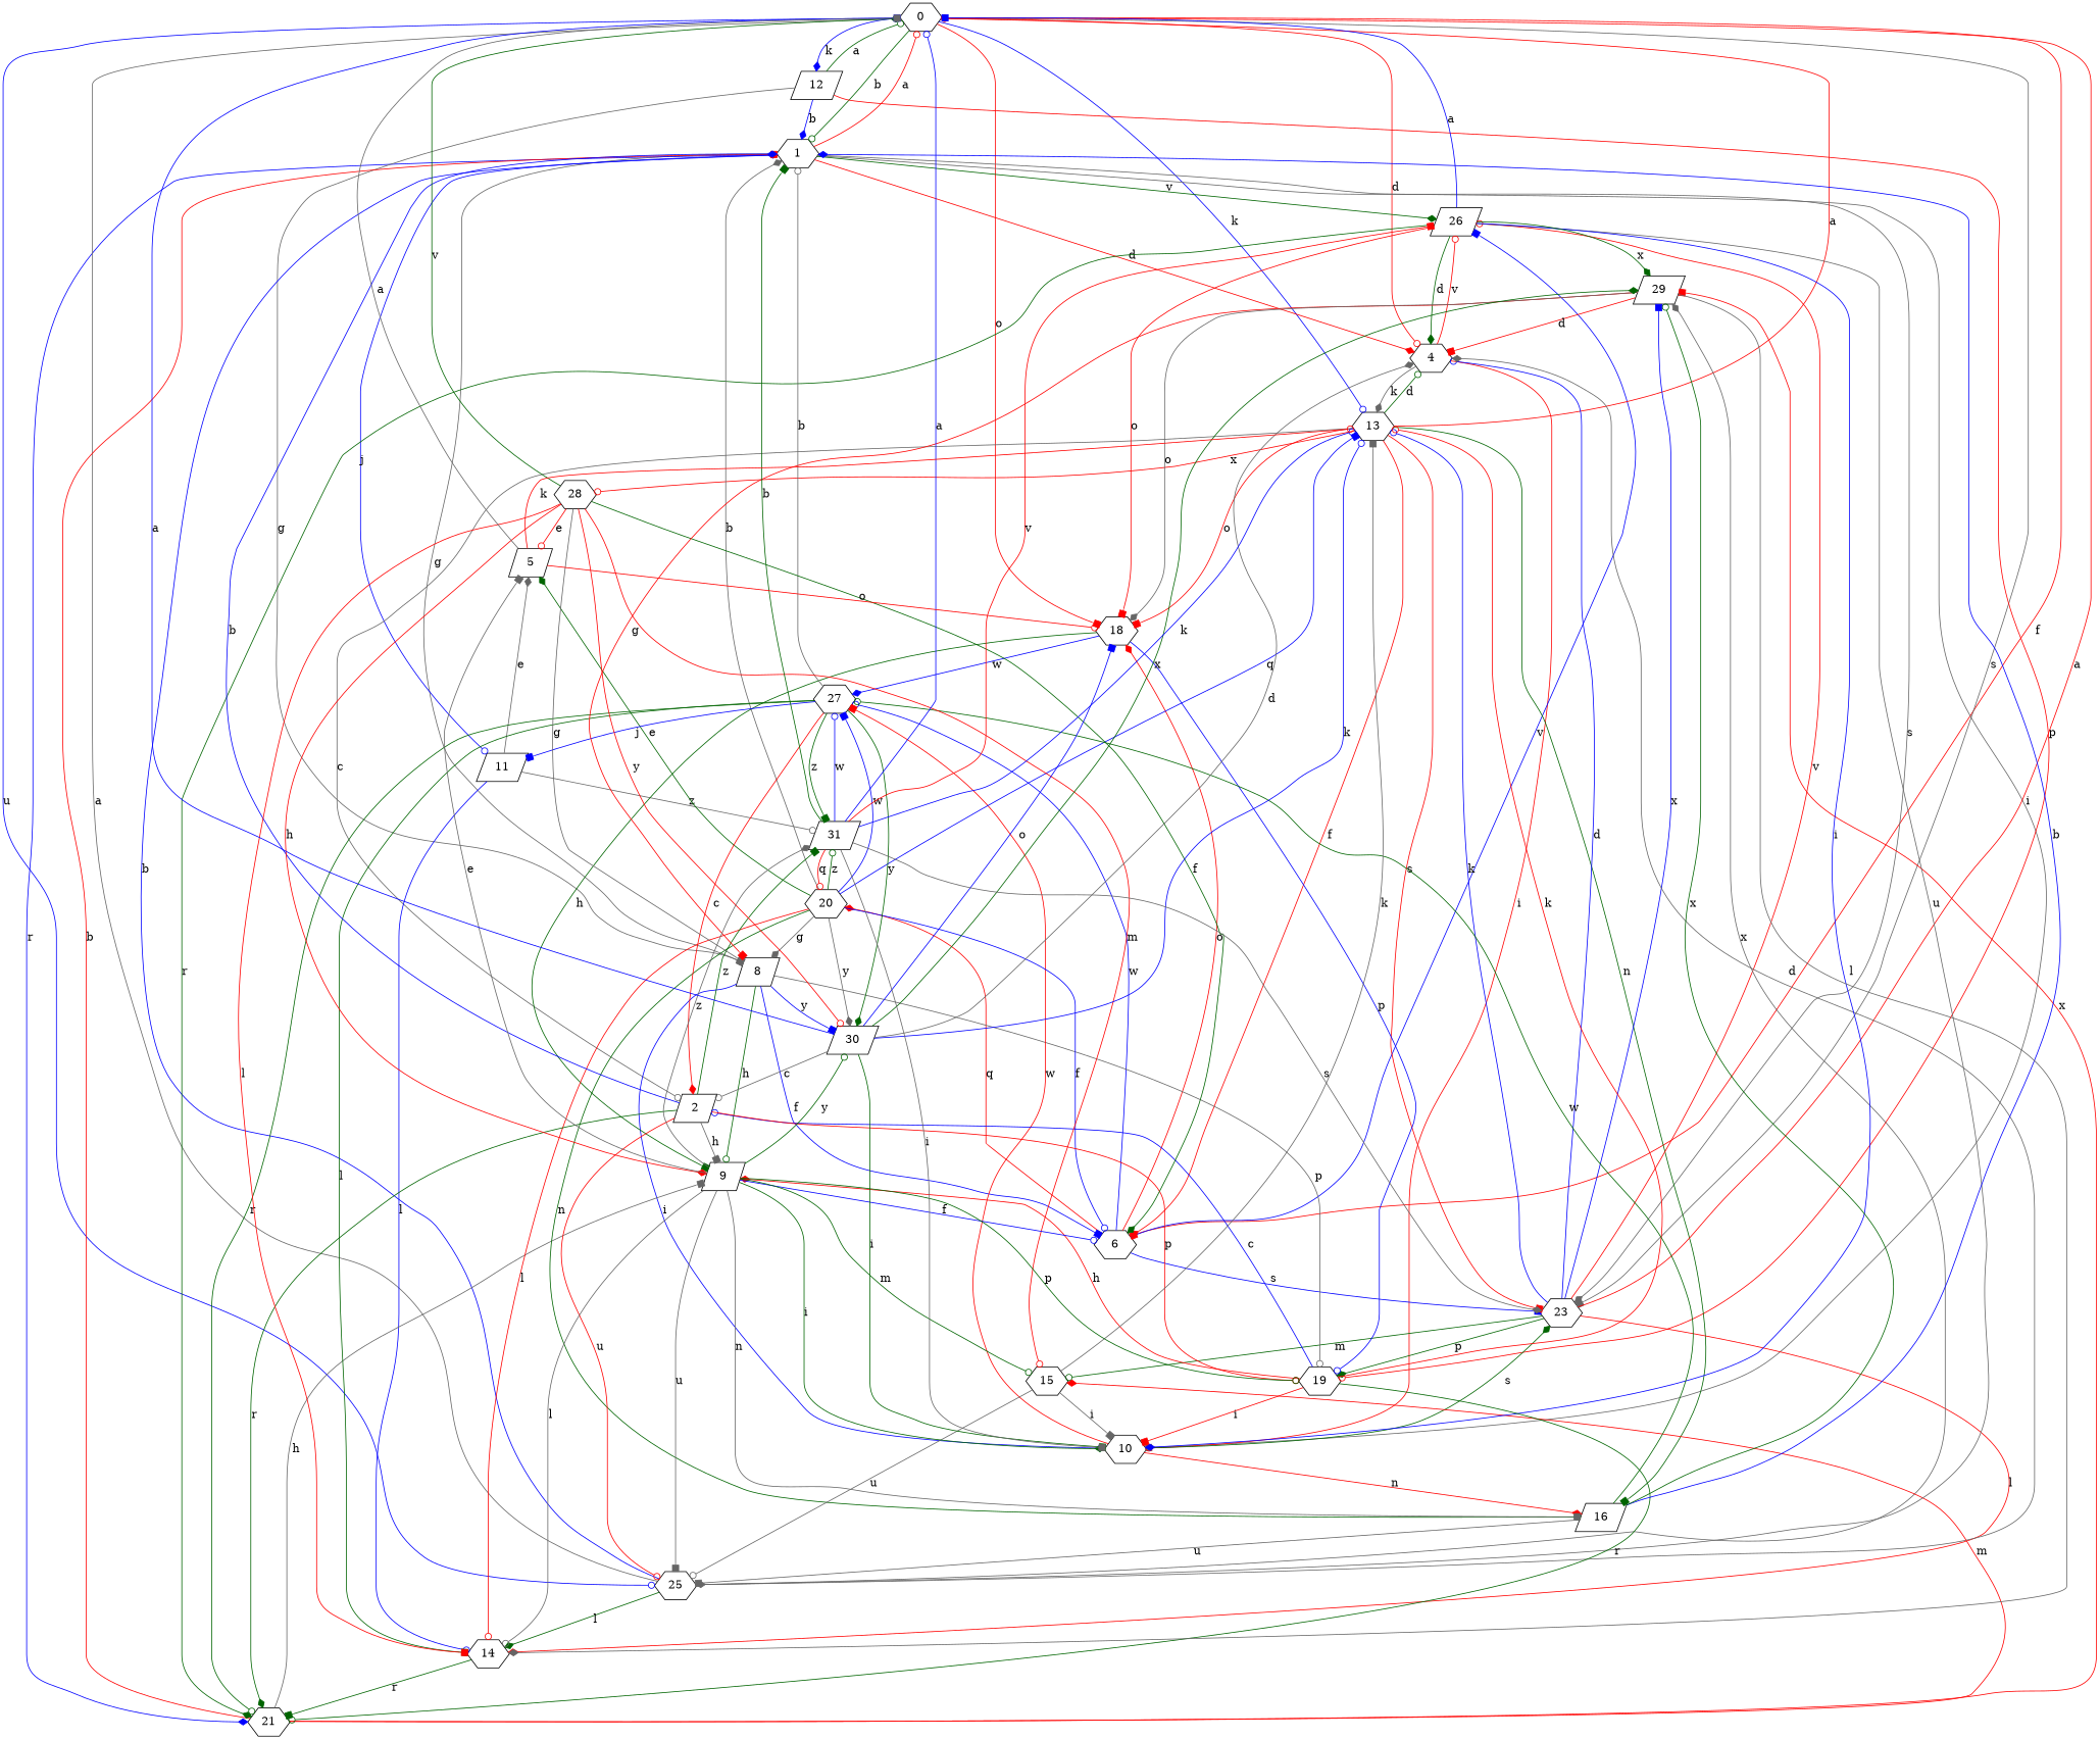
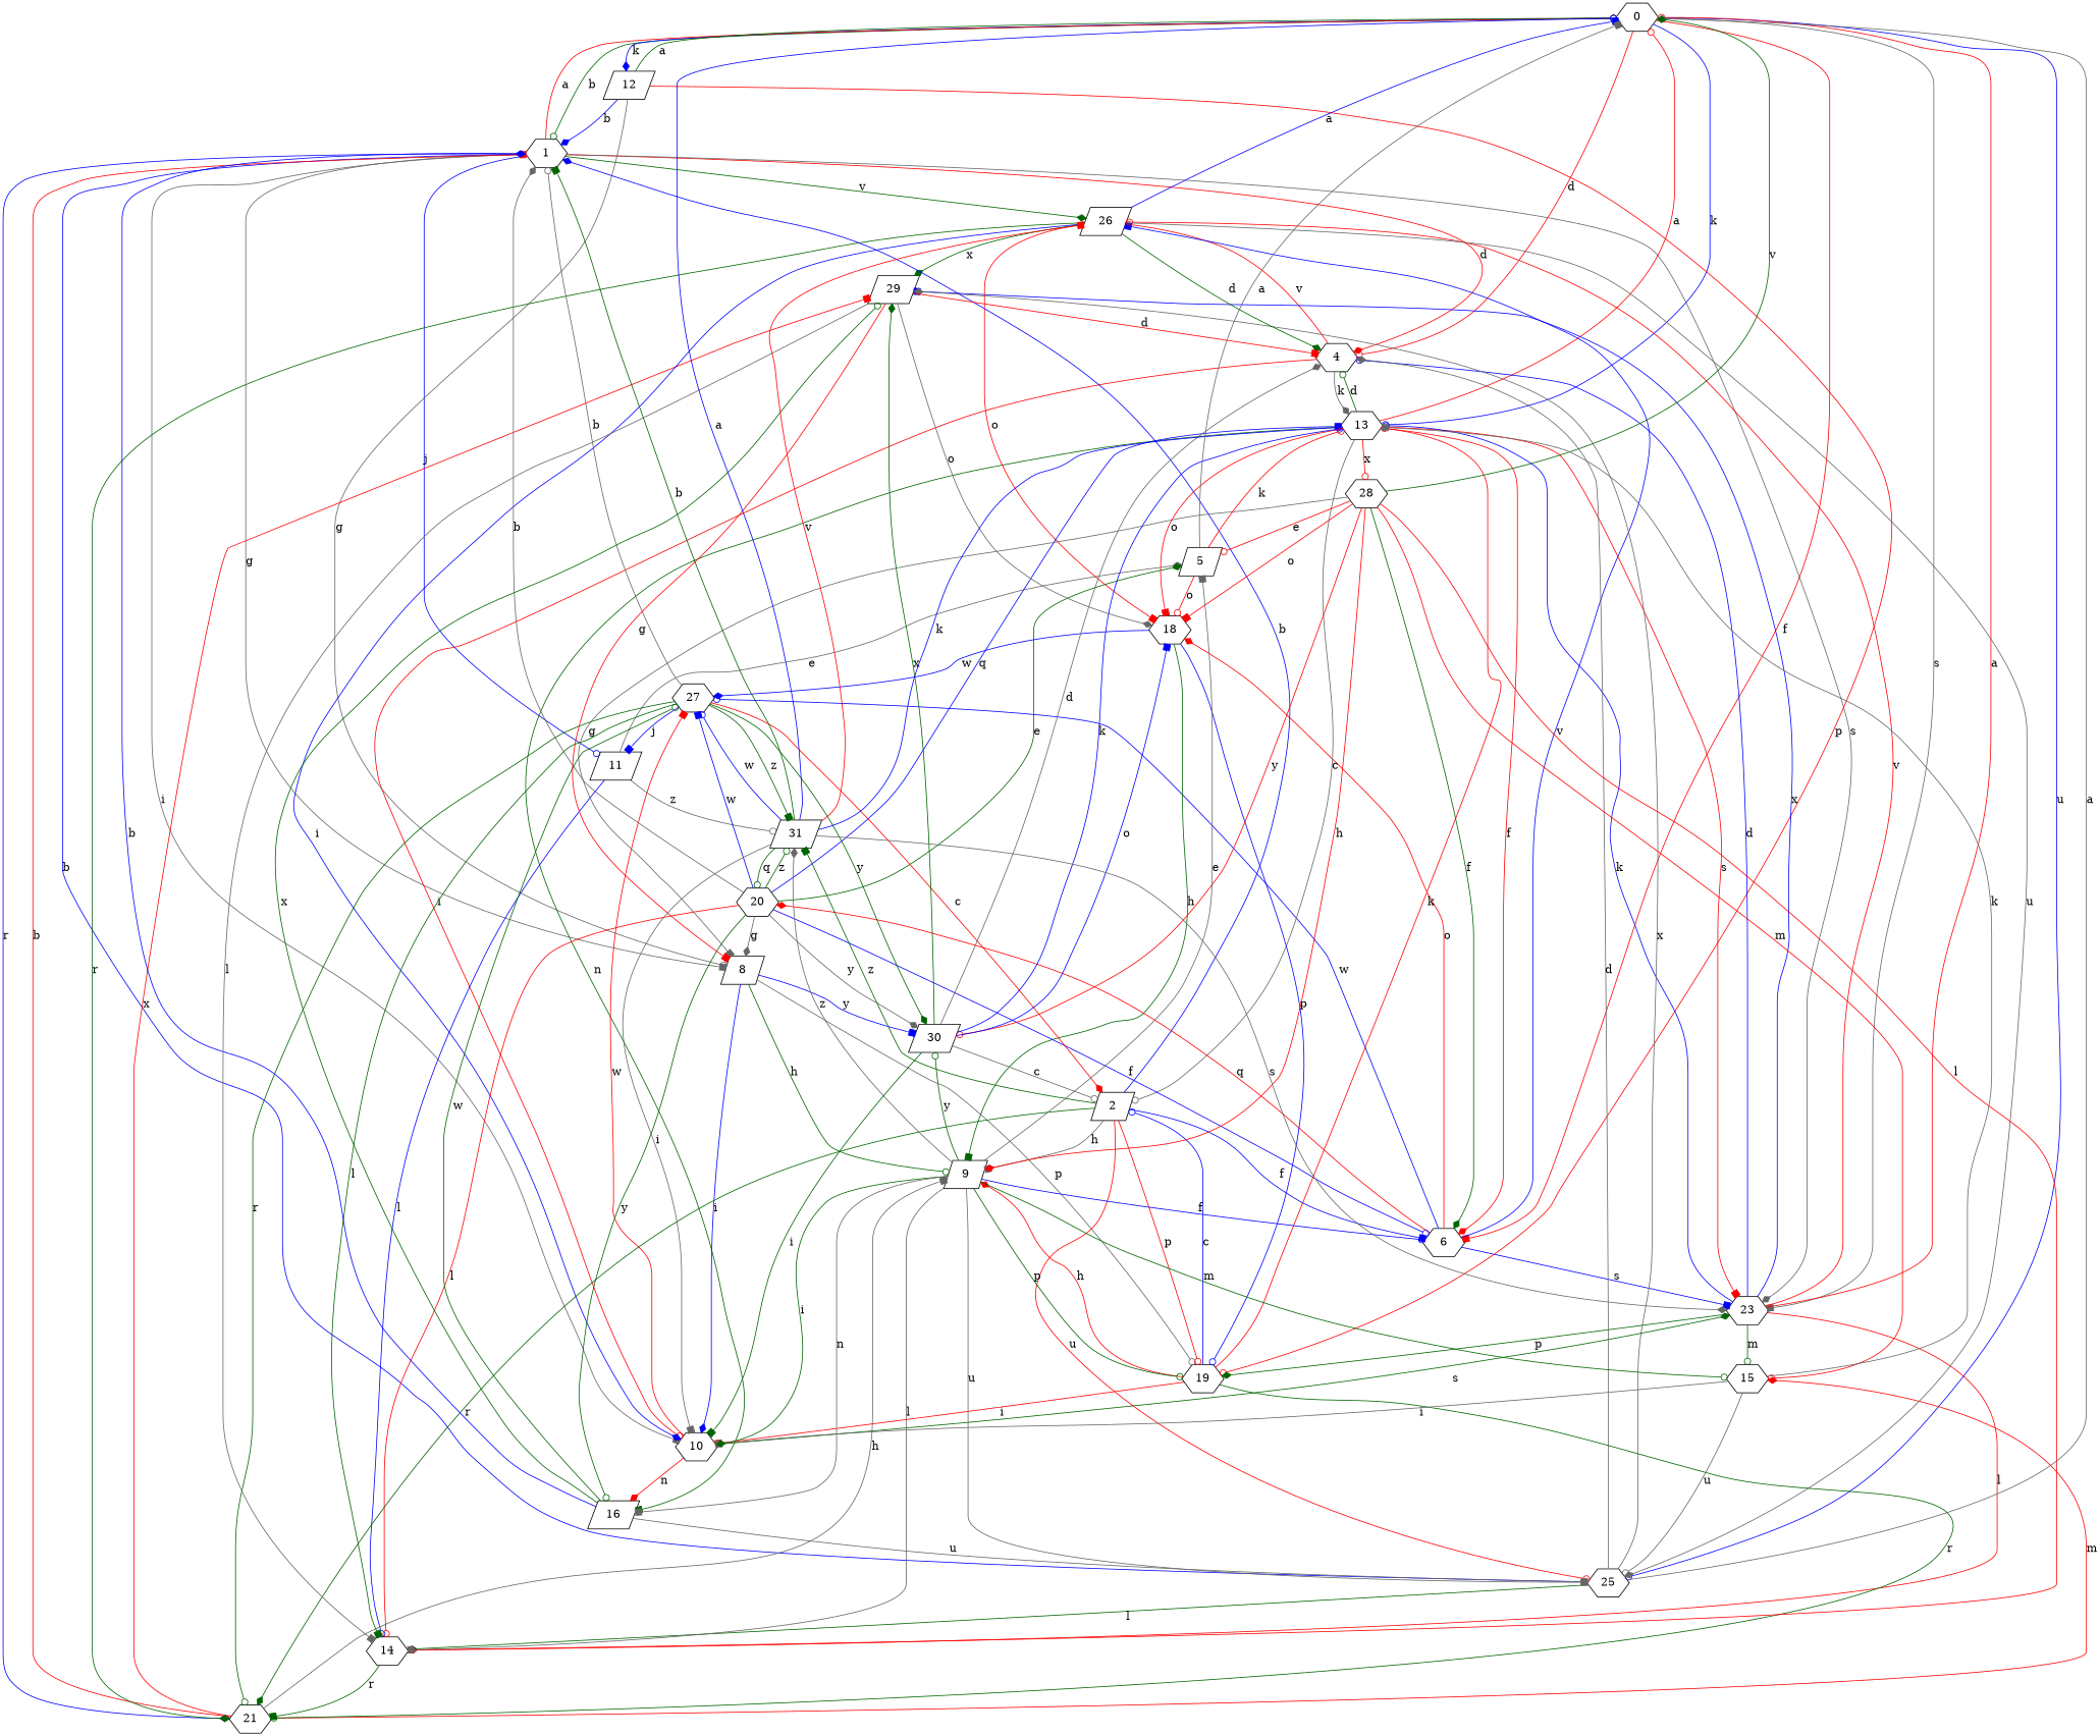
  strict digraph {
    node [shape=hexagon]
    edge [arrowhead=odot color=red]
    0
    1
    4
    6
    12 [shape=parallelogram]
    13
    23
    25
    8 [shape=parallelogram]
    10
    11 [shape=parallelogram]
    21
    26 [shape=parallelogram]
    18
    20
    27
    19
    2 [shape=parallelogram]
    16 [shape=parallelogram]
    28
    14
    15
    29 [shape=parallelogram]
    9 [shape=parallelogram]
    30 [shape=parallelogram]
    31 [shape=parallelogram]
    5 [shape=parallelogram]
    0 -> 1 [color=darkgreen label=b]
    0 -> 4 [label=d]
    0 -> 6 [arrowhead=box label=f]
    0 -> 12 [arrowhead=diamond color=blue label=k]
    0 -> 13 [color=blue label=k]
    0 -> 23 [arrowhead=box color=gray40 label=s]
    0 -> 25 [color=blue label=u]
    1 -> 0 [label=a]
    1 -> 4 [arrowhead=diamond label=d]
    1 -> 23 [arrowhead=diamond color=gray40 label=s]
    1 -> 8 [arrowhead=box color=gray40 label=g]
    1 -> 10 [arrowhead=box color=gray40 label=i]
    1 -> 11 [color=blue label=j]
    1 -> 21 [arrowhead=diamond color=blue label=r]
    1 -> 26 [arrowhead=diamond color=darkgreen label=v]
    4 -> 13 [arrowhead=diamond color=gray40 label=k]
    4 -> 10 [label=i]
    4 -> 26 [label=v]
    6 -> 23 [arrowhead=box color=blue label=s]
    6 -> 26 [arrowhead=box color=blue label=v]
    6 -> 18 [arrowhead=diamond label=o]
    6 -> 20 [arrowhead=diamond label=q]
    6 -> 27 [color=blue label=w]
    12 -> 0 [color=darkgreen label=a]
    12 -> 1 [arrowhead=diamond color=blue label=b]
    12 -> 8 [color=gray40 label=g]
    12 -> 19 [label=p]
    13 -> 0 [label=a]
    13 -> 4 [color=darkgreen label=d]
    13 -> 6 [arrowhead=diamond label=f]
    13 -> 23 [arrowhead=box label=s]
    13 -> 18 [arrowhead=box label=o]
    13 -> 2 [color=gray40 label=c]
    13 -> 16 [arrowhead=box color=darkgreen label=n]
    13 -> 28 [label=x]
    23 -> 0 [label=a]
    23 -> 4 [color=blue label=d]
    23 -> 13 [color=blue label=k]
    23 -> 26 [label=v]
    23 -> 19 [arrowhead=diamond color=darkgreen label=p]
    23 -> 14 [arrowhead=diamond label=l]
    23 -> 15 [color=darkgreen label=m]
    23 -> 29 [arrowhead=box color=blue label=x]
    25 -> 0 [arrowhead=diamond color=gray40 label=a]
    25 -> 1 [arrowhead=diamond color=blue label=b]
    25 -> 4 [arrowhead=diamond color=gray40 label=d]
    25 -> 14 [arrowhead=diamond color=darkgreen label=l]
    25 -> 29 [arrowhead=diamond color=gray40 label=x]
    8 -> 10 [arrowhead=diamond color=blue label=i]
    8 -> 19 [color=gray40 label=p]
    8 -> 9 [color=darkgreen label=h]
    8 -> 30 [arrowhead=box color=blue label=y]
    10 -> 23 [arrowhead=diamond color=darkgreen label=s]
    10 -> 27 [arrowhead=box label=w]
    10 -> 16 [arrowhead=diamond label=n]
    11 -> 14 [color=blue label=l]
    11 -> 31 [color=gray40 label=z]
    11 -> 5 [arrowhead=diamond color=gray40 label=e]
    21 -> 1 [arrowhead=box label=b]
    21 -> 15 [arrowhead=diamond label=m]
    21 -> 29 [arrowhead=box label=x]
    21 -> 9 [arrowhead=box color=gray40 label=h]
    26 -> 0 [arrowhead=box color=blue label=a]
    26 -> 4 [arrowhead=diamond color=darkgreen label=d]
    26 -> 25 [arrowhead=diamond color=gray40 label=u]
    26 -> 10 [arrowhead=diamond color=blue label=i]
    26 -> 21 [arrowhead=diamond color=darkgreen label=r]
    26 -> 18 [arrowhead=box label=o]
    26 -> 29 [arrowhead=diamond color=darkgreen label=x]
    18 -> 27 [arrowhead=diamond color=blue label=w]
    18 -> 19 [color=blue label=p]
    18 -> 9 [arrowhead=box color=darkgreen label=h]
    20 -> 1 [arrowhead=diamond color=gray40 label=b]
    20 -> 6 [color=blue label=f]
    20 -> 13 [arrowhead=box color=blue label=q]
    20 -> 8 [arrowhead=diamond color=gray40 label=g]
    20 -> 27 [arrowhead=box color=blue label=w]
-   20 -> 16 [color=darkgreen label=n]
+   20 -> 16 [color=darkgreen label=y]
    20 -> 14 [label=l]
    20 -> 30 [arrowhead=diamond color=gray40 label=y]
    20 -> 31 [color=darkgreen label=z]
    20 -> 5 [arrowhead=diamond color=darkgreen label=e]
    27 -> 1 [color=gray40 label=b]
    27 -> 11 [arrowhead=box color=blue label=j]
    27 -> 21 [color=darkgreen label=r]
    27 -> 2 [arrowhead=diamond label=c]
    27 -> 14 [arrowhead=box color=darkgreen label=l]
    27 -> 30 [arrowhead=diamond color=darkgreen label=y]
    27 -> 31 [arrowhead=box color=darkgreen label=z]
    19 -> 13 [label=k]
    19 -> 10 [arrowhead=box label=i]
    19 -> 21 [color=darkgreen label=r]
    19 -> 2 [color=blue label=c]
    19 -> 9 [arrowhead=diamond label=h]
    2 -> 1 [arrowhead=diamond color=blue label=b]
-   8 -> 6 [arrowhead=box color=blue label=f]
+   2 -> 6 [arrowhead=box color=blue label=f]
    2 -> 25 [label=u]
    2 -> 21 [arrowhead=diamond color=darkgreen label=r]
    2 -> 19 [label=p]
    2 -> 9 [arrowhead=box color=gray40 label=h]
    2 -> 31 [arrowhead=box color=darkgreen label=z]
    16 -> 1 [arrowhead=diamond color=blue label=b]
    16 -> 25 [arrowhead=box color=gray40 label=u]
    16 -> 27 [color=darkgreen label=w]
    16 -> 29 [color=darkgreen label=x]
    28 -> 0 [arrowhead=diamond color=darkgreen label=v]
    28 -> 6 [arrowhead=diamond color=darkgreen label=f]
    28 -> 8 [arrowhead=box color=gray40 label=g]
-   0 -> 18 [arrowhead=box label=o]
+   28 -> 18 [arrowhead=box label=o]
    28 -> 14 [arrowhead=box label=l]
    28 -> 15 [label=m]
    28 -> 9 [arrowhead=diamond label=h]
    28 -> 30 [label=y]
    28 -> 5 [label=e]
    14 -> 21 [arrowhead=box color=darkgreen label=r]
    15 -> 13 [arrowhead=box color=gray40 label=k]
    15 -> 25 [color=gray40 label=u]
    15 -> 10 [arrowhead=box color=gray40 label=i]
    29 -> 4 [arrowhead=box label=d]
    29 -> 8 [arrowhead=box label=g]
    29 -> 18 [arrowhead=diamond color=gray40 label=o]
-   29 -> 14 [arrowhead=diamond color=gray40 label=l]
+   29 -> 14 [arrowhead=box color=gray40 label=l]
    9 -> 6 [color=blue label=f]
    9 -> 25 [arrowhead=box color=gray40 label=u]
    9 -> 10 [arrowhead=diamond color=darkgreen label=i]
    9 -> 19 [color=darkgreen label=p]
    9 -> 16 [arrowhead=box color=gray40 label=n]
-   9 -> 14 [color=gray40 label=l]
+   9 -> 14 [arrowhead=box color=gray40 label=l]
    9 -> 15 [color=darkgreen label=m]
    9 -> 30 [color=darkgreen label=y]
    9 -> 31 [arrowhead=diamond color=gray40 label=z]
    9 -> 5 [arrowhead=box color=gray40 label=e]
-   30 -> 0 [arrowhead=box color=blue label=a]
    30 -> 4 [arrowhead=diamond color=gray40 label=d]
    30 -> 13 [color=blue label=k]
    30 -> 10 [arrowhead=box color=darkgreen label=i]
    30 -> 18 [arrowhead=box color=blue label=o]
    30 -> 2 [color=gray40 label=c]
    30 -> 29 [arrowhead=diamond color=darkgreen label=x]
    31 -> 0 [color=blue label=a]
    31 -> 1 [arrowhead=box color=darkgreen label=b]
    31 -> 13 [color=blue label=k]
    31 -> 23 [arrowhead=diamond color=gray40 label=s]
    31 -> 10 [arrowhead=box color=gray40 label=i]
    31 -> 26 [arrowhead=box label=v]
-   31 -> 20 [label=q]
+   31 -> 20 [color=darkgreen label=q]
    31 -> 27 [color=blue label=w]
    5 -> 0 [arrowhead=box color=gray40 label=a]
    5 -> 13 [label=k]
    5 -> 18 [label=o]
  }
